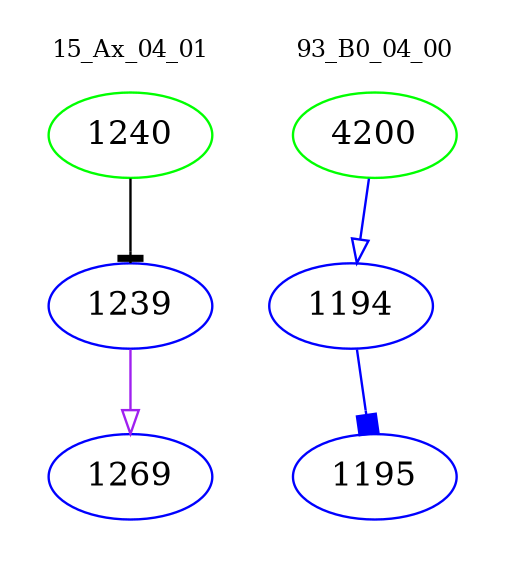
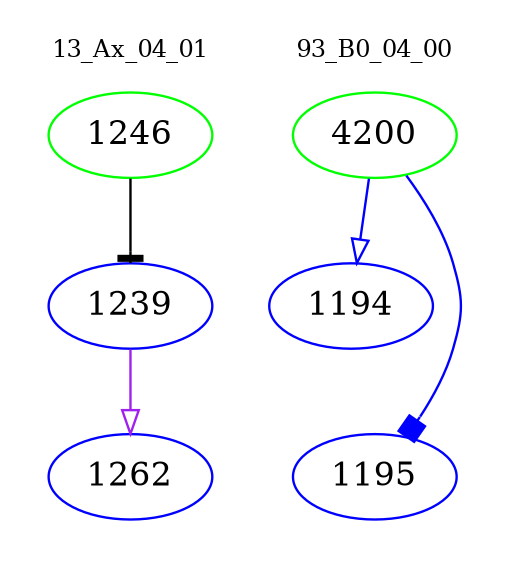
  digraph {
    node [color=blue]
    edge [arrowhead=onormal color=blue]
-   n1 [color=green label=1240]
+   n1 [color=green label=1246]
    n2 [label=1239]
-   n3 [label=1269]
+   n3 [label=1262]
    n4 [color=green label=4200]
    n5 [label=1194]
    n6 [label=1195]
    subgraph cluster_1 {
      color=white
      fontsize=10
-     label="15_Ax_04_01"
+     label="13_Ax_04_01"
      n1
      n2
      n3
    }
    subgraph cluster_2 {
      color=white
      fontsize=10
      label="93_B0_04_00"
      n4
      n5
      n6
    }
    n1 -> n2 [arrowhead=tee color=black]
    n2 -> n3 [color=purple]
    n4 -> n5
-   n5 -> n6 [arrowhead=box]
+   n4 -> n6 [arrowhead=box]
  }
